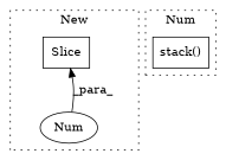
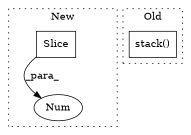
  digraph {
    node [l=1 s=2277 shape=box]
    n1 [a=80 label=Slice]
    n2 [a=76 label=Num shape=ellipse]
    n3 [a=75 l="12,8" label="stack()" s="1919,1934"]
    subgraph cluster_1 {
      label=New
      style=dotted
      n1
      n2
    }
    subgraph cluster_2 {
-     label=Num
+     label=Old
      style=dotted
      n3
    }
-   n2 -> n1 [label=_para_]
+   n1 -> n2 [label=_para_]
  }
